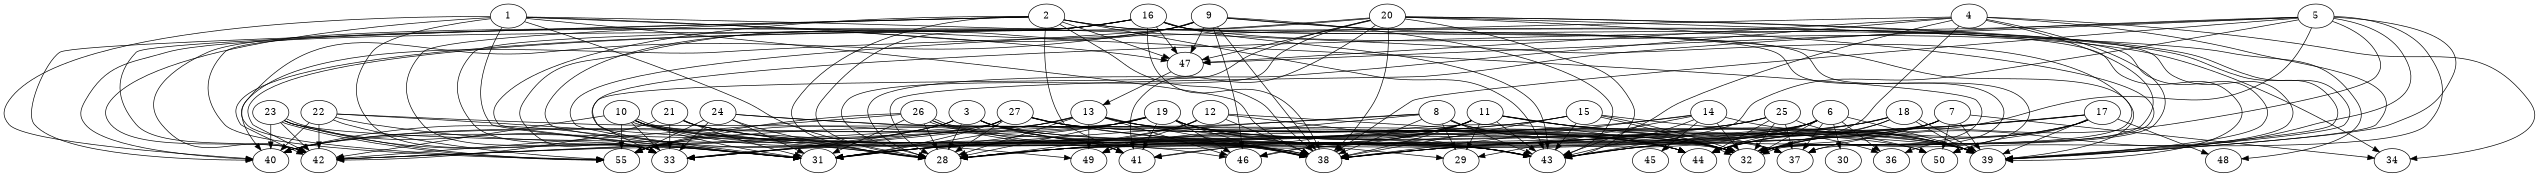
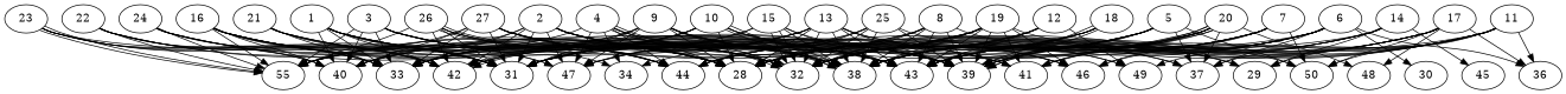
  digraph {
    node [alpha=0.14]
    1 [alpha=0.03 expect_size=29036544]
    28 [alpha=0.09 expect_size=29225984]
    31 [alpha=0.19 expect_size=23645184]
    32 [alpha=0.17 expect_size=9235456]
    33 [alpha=0.04 expect_size=40897536]
    38 [alpha=0.07 expect_size=51873792]
    39 [alpha=0.09 expect_size=24906752]
    40 [expect_size=49504256]
    42 [alpha=0.12 expect_size=8306688]
    47 [alpha=0.15 expect_size=51502080]
    2 [alpha=0.03 expect_size=32316416]
    41 [alpha=0.16 expect_size=11486208]
    43 [alpha=0.04 expect_size=49577984]
    3 [alpha=0.08 expect_size=45660160]
    n15 [alpha=0.16 expect_size=9070592 label=55]
    44 [alpha=0.10 expect_size=11212800]
    29 [alpha=0.10 expect_size=38475776]
    4 [expect_size=28111872]
    34 [alpha=0.05 expect_size=17489920]
    5 [alpha=0.19 expect_size=24505344]
    37 [alpha=0.00 expect_size=32816128]
    50 [alpha=0.15 expect_size=42509312]
    6 [alpha=0.17 expect_size=37452800]
    30 [alpha=0.04 expect_size=9866240]
    36 [alpha=0.15 expect_size=34899968]
    7 [alpha=0.16 expect_size=7109632]
    46 [alpha=0.08 expect_size=15130624]
    8 [expect_size=32449536]
    9 [alpha=0.07 expect_size=8457216]
    10 [expect_size=32622592]
    49 [alpha=0.02 expect_size=20813824]
    11 [alpha=0.18 expect_size=8323072]
    12 [alpha=0.01 expect_size=14854144]
    13 [alpha=0.18 expect_size=22713344]
    14 [expect_size=41718784]
    45 [alpha=0.04 expect_size=24058880]
    15 [alpha=0.02 expect_size=26629120]
    16 [alpha=0.13 expect_size=25128960]
    17 [alpha=0.07 expect_size=18318336]
    48 [alpha=0.11 expect_size=51875840]
    18 [alpha=0.04 expect_size=9804800]
    19 [alpha=0.08 expect_size=42247168]
    20 [alpha=0.06 expect_size=11800576]
    21 [expect_size=44620800]
    22 [alpha=0.13 expect_size=39156736]
    23 [alpha=0.10 expect_size=42505216]
    24 [alpha=0.16 expect_size=38502400]
    25 [alpha=0.11 expect_size=23436288]
    26 [alpha=0.19 expect_size=28764160]
    27 [alpha=0.08 expect_size=11684864]
    1 -> 28
    1 -> 31
    1 -> 32
    1 -> 33
    1 -> 38
    1 -> 39
    1 -> 40
    1 -> 42
    1 -> 47
    2 -> 28
    2 -> 31
    2 -> 32
    2 -> 33
    2 -> 38
    2 -> 39
    2 -> 40
    2 -> 42
    2 -> 47
    2 -> 41
    2 -> 43
    3 -> 28
    3 -> 32
    3 -> 33
    3 -> 38
    3 -> 40
    3 -> 41
    3 -> 43
    3 -> n15
    3 -> 44
    4 -> 28
    4 -> 32
    4 -> 32
    4 -> 39
    4 -> 40
    4 -> 47
    4 -> 43
    4 -> 44
    4 -> 34
    5 -> 28
    5 -> 32
    5 -> 33
    5 -> 38
    5 -> 39
    5 -> 47
    5 -> 43
    5 -> 44
    5 -> 37
    5 -> 50
    6 -> 28
    6 -> 32
    6 -> 33
    6 -> 38
    6 -> 39
    6 -> 41
    6 -> 43
    6 -> 44
    6 -> 37
    6 -> 30
    6 -> 36
    7 -> 28
    7 -> 32
    7 -> 38
    7 -> 39
    7 -> 43
    7 -> 34
    7 -> 50
    7 -> 46
    8 -> 28
    8 -> 31
    8 -> 32
    8 -> 38
    8 -> 39
    8 -> 43
    8 -> n15
    8 -> 29
    9 -> 28
    9 -> 31
    9 -> 32
    9 -> 33
    9 -> 38
    9 -> 39
    9 -> 47
    9 -> 43
    9 -> n15
    9 -> 46
    10 -> 28
    10 -> 31
    10 -> 33
    10 -> 38
    10 -> 38
    10 -> 42
    10 -> 43
    10 -> n15
    10 -> 46
    10 -> 49
    11 -> 28
    11 -> 32
    11 -> 38
    11 -> 42
    11 -> 41
    11 -> 43
    11 -> 29
    11 -> 37
    11 -> 50
    11 -> 36
    11 -> 46
    11 -> 49
    12 -> 28
    12 -> 31
    12 -> 32
    12 -> 38
    12 -> 43
    12 -> 49
    13 -> 28
    13 -> 31
    13 -> 32
    13 -> 33
    13 -> 38
    13 -> 39
    13 -> 40
-   47 -> 13
+   13 -> 47
    13 -> 43
    13 -> 46
    13 -> 49
    14 -> 31
    14 -> 32
    14 -> 38
    14 -> 39
    14 -> 43
    14 -> 29
    14 -> 45
    15 -> 31
    15 -> 32
    15 -> 32
    15 -> 33
    15 -> 38
    15 -> 39
    15 -> 43
    16 -> 31
    16 -> 32
    16 -> 33
    16 -> 38
    16 -> 39
    16 -> 40
    16 -> 42
    16 -> 47
    16 -> 43
    16 -> n15
    16 -> 34
    17 -> 28
    17 -> 32
    17 -> 38
    17 -> 39
    17 -> 43
    17 -> 44
    17 -> 50
    17 -> 36
    17 -> 48
    18 -> 31
    18 -> 32
    18 -> 38
    18 -> 39
    18 -> 39
    18 -> 43
    18 -> 44
-   19 -> 28
    19 -> 31
    19 -> 32
    19 -> 38
    19 -> 39
    19 -> 40
    19 -> 42
    19 -> 41
    19 -> 43
    19 -> n15
    19 -> 50
    19 -> 46
    20 -> 28
    20 -> 31
    20 -> 38
    20 -> 39
    20 -> 39
    20 -> 42
    20 -> 42
    20 -> 47
    20 -> 41
    20 -> 43
    20 -> 37
    20 -> 48
    21 -> 28
    21 -> 31
    21 -> 33
    21 -> 42
    21 -> 43
    21 -> 44
    22 -> 28
    22 -> 31
    22 -> 32
    22 -> 40
    22 -> 42
    22 -> n15
    23 -> 31
    23 -> 33
    23 -> 40
    23 -> 42
    23 -> 43
    23 -> n15
    23 -> n15
    24 -> 28
    24 -> 31
    24 -> 33
    24 -> 39
    24 -> n15
    24 -> 44
    25 -> 28
    25 -> 31
    25 -> 32
    25 -> 38
    25 -> 39
    25 -> 44
    25 -> 37
    26 -> 28
    26 -> 31
    26 -> 38
    26 -> 38
    26 -> 42
    26 -> 41
    26 -> n15
    26 -> 44
    27 -> 28
    27 -> 31
    27 -> 32
    27 -> 33
    27 -> 38
    27 -> 40
-   27 -> 42
+   27 -> n15
    27 -> 44
    27 -> 29
    27 -> 37
  }
